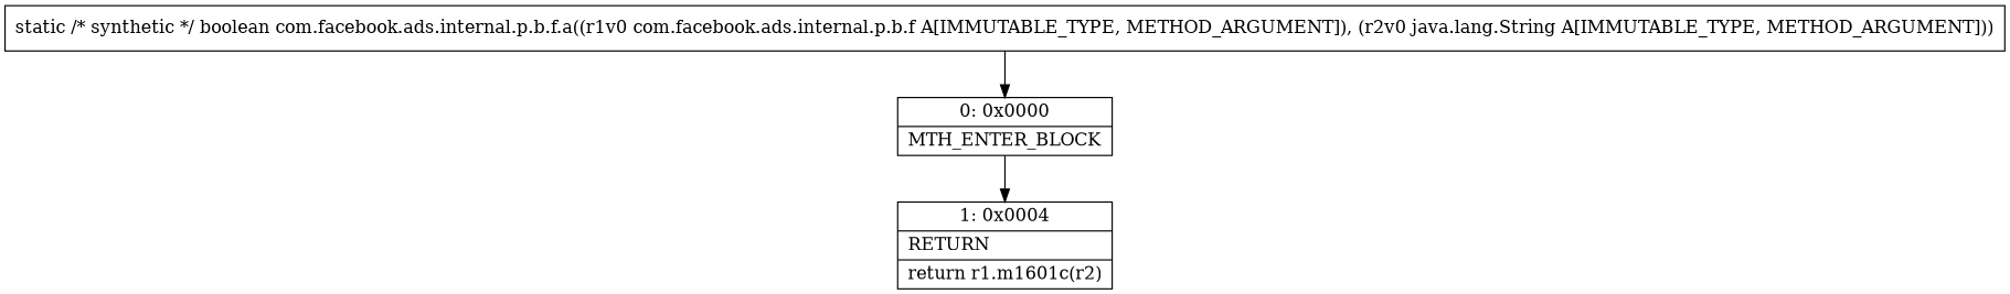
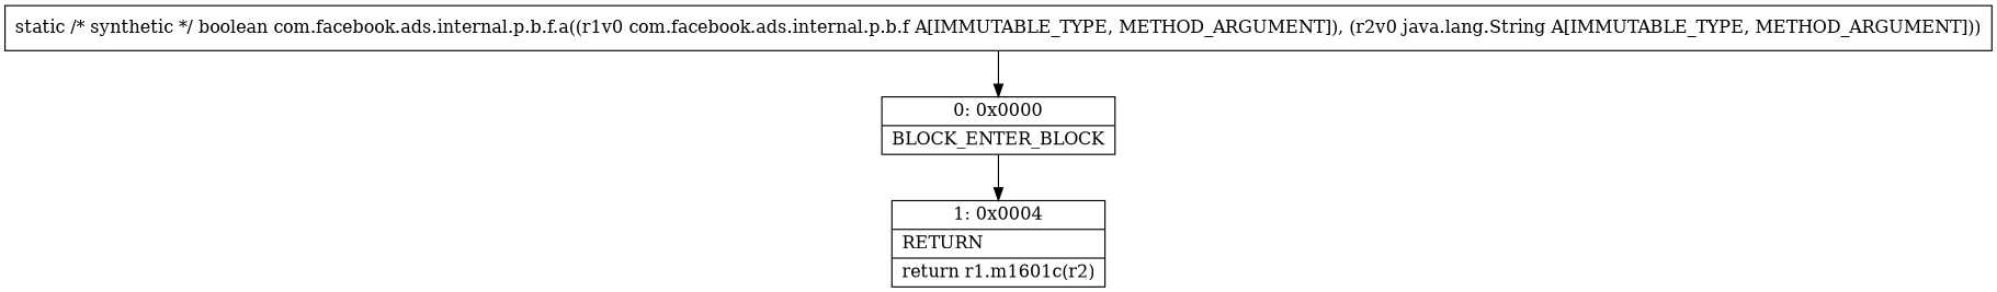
  digraph {
    node [shape=record]
-   n1 [label="{0\:\ 0x0000|MTH_ENTER_BLOCK\l}"]
+   n1 [label="{0\:\ 0x0000|BLOCK_ENTER_BLOCK\l}"]
    n2 [label="{1\:\ 0x0004|RETURN\l|return r1.m1601c(r2)\l}"]
    n3 [label="{static \/* synthetic *\/ boolean com.facebook.ads.internal.p.b.f.a((r1v0 com.facebook.ads.internal.p.b.f A[IMMUTABLE_TYPE, METHOD_ARGUMENT]), (r2v0 java.lang.String A[IMMUTABLE_TYPE, METHOD_ARGUMENT])) }"]
    n1 -> n2
    n3 -> n1
  }
